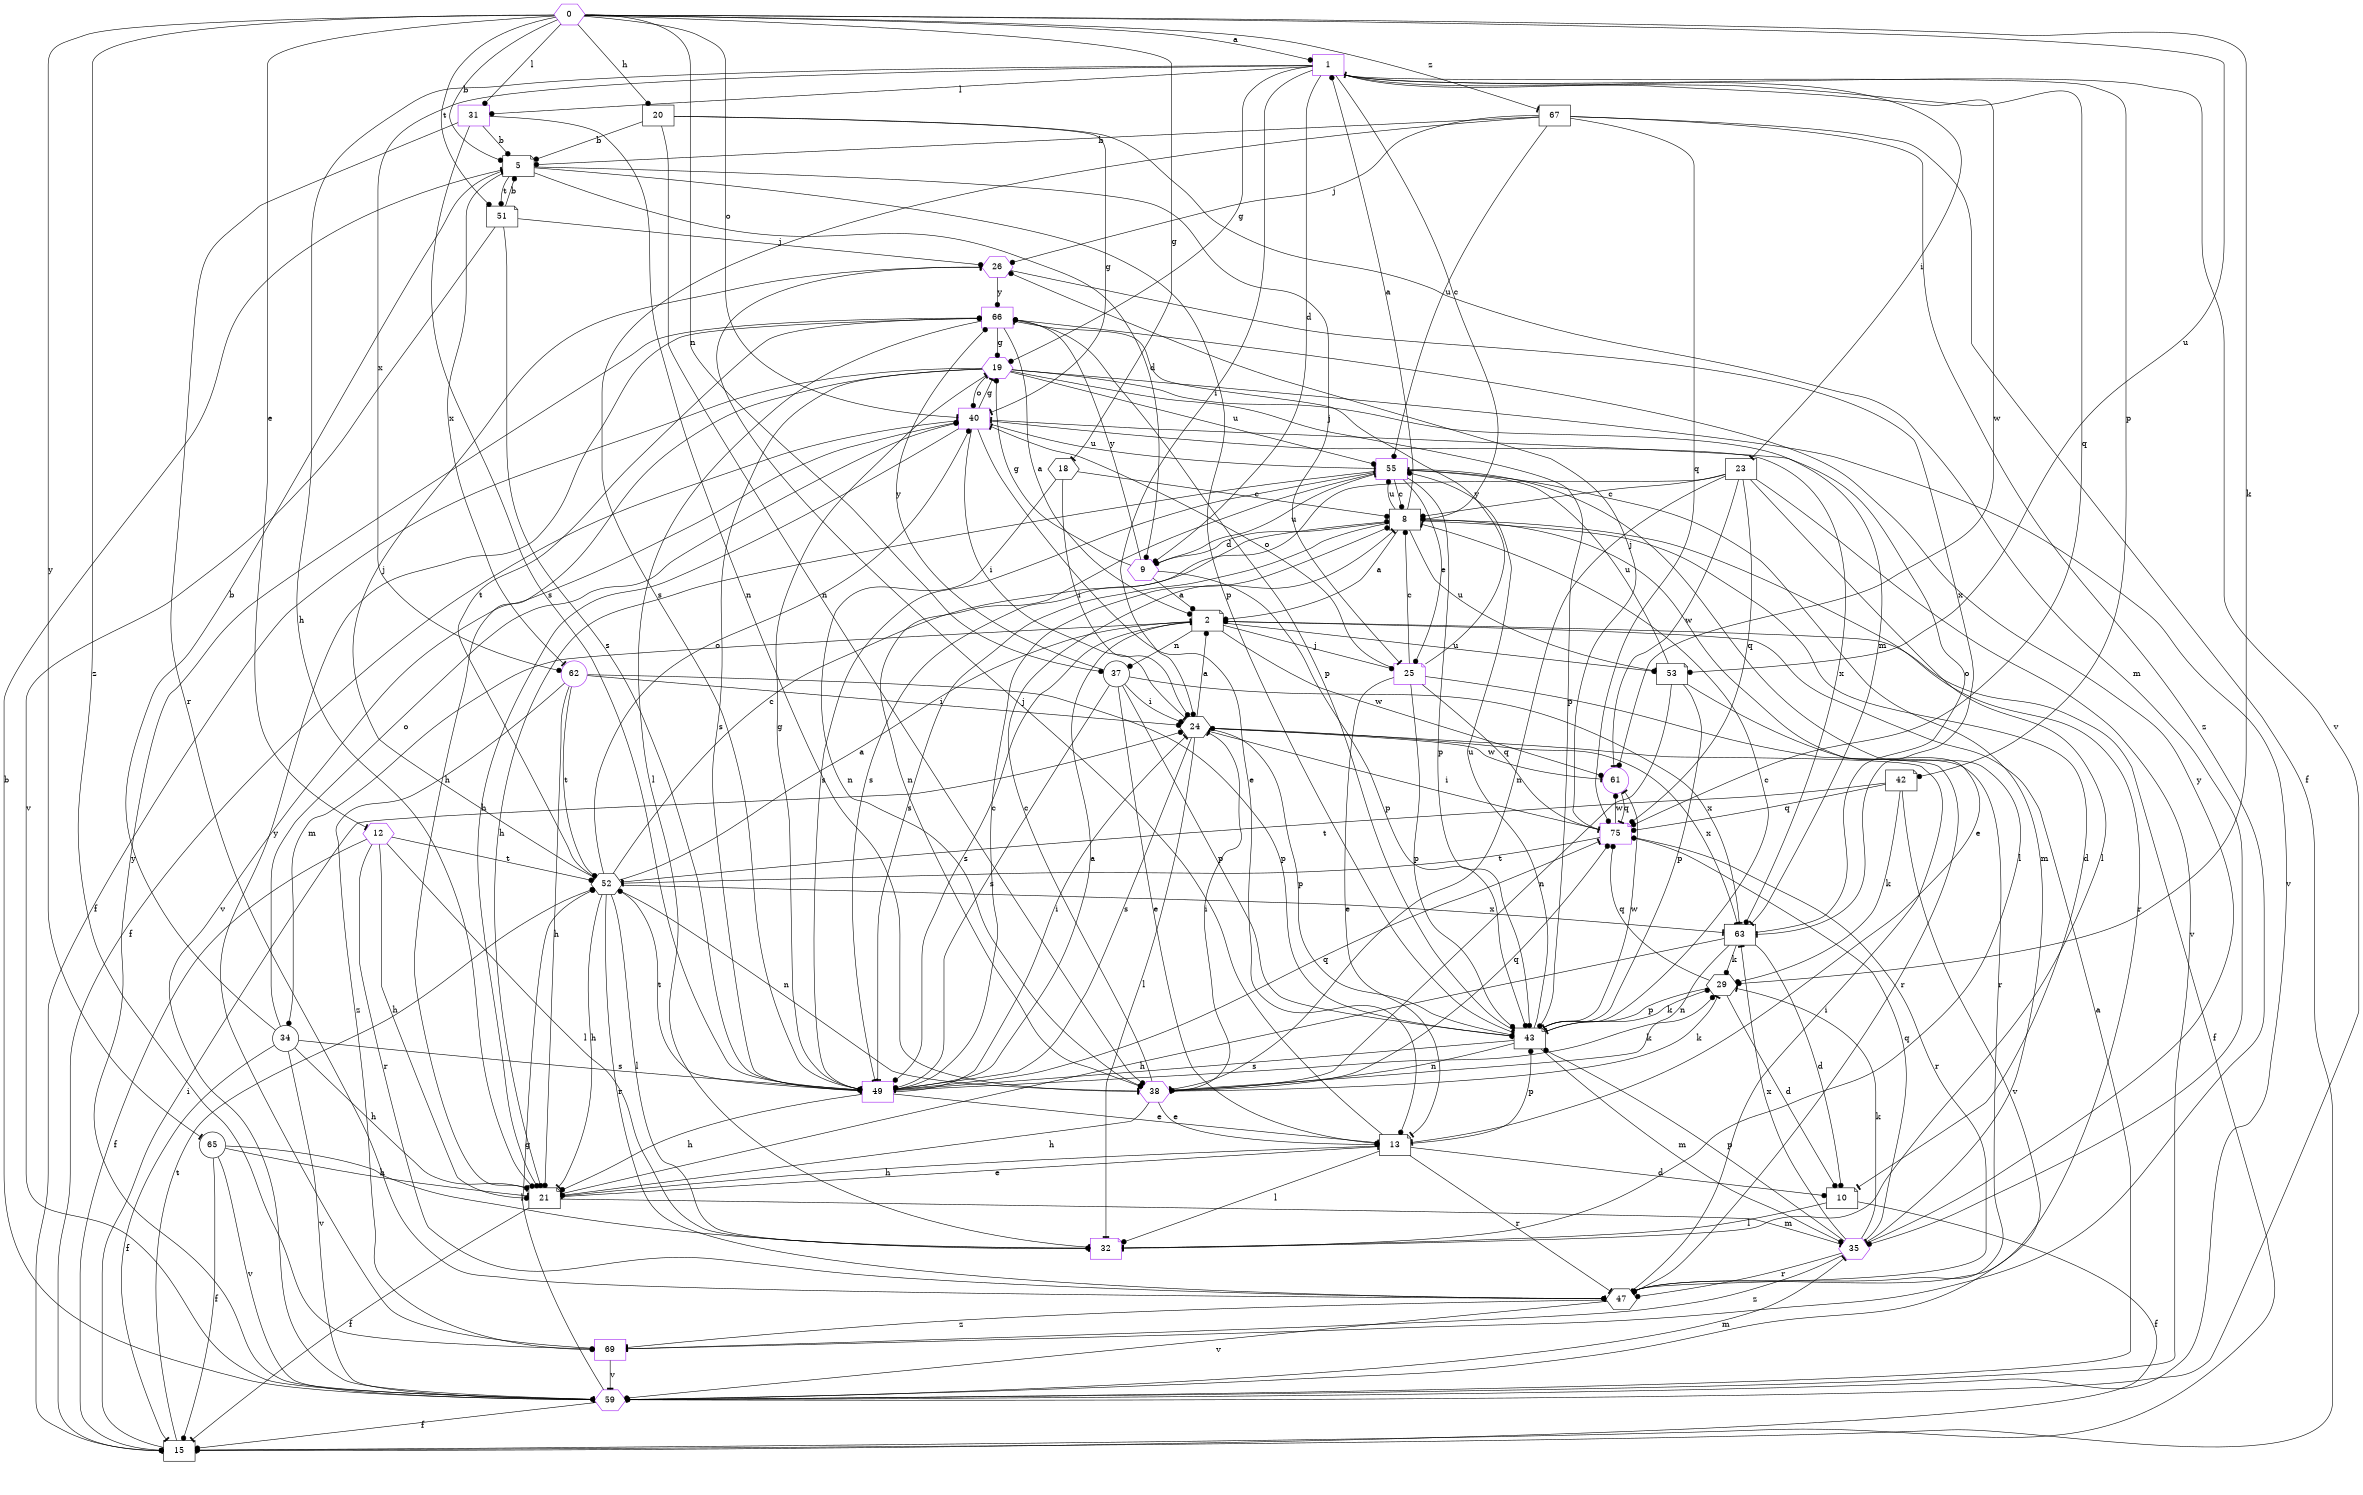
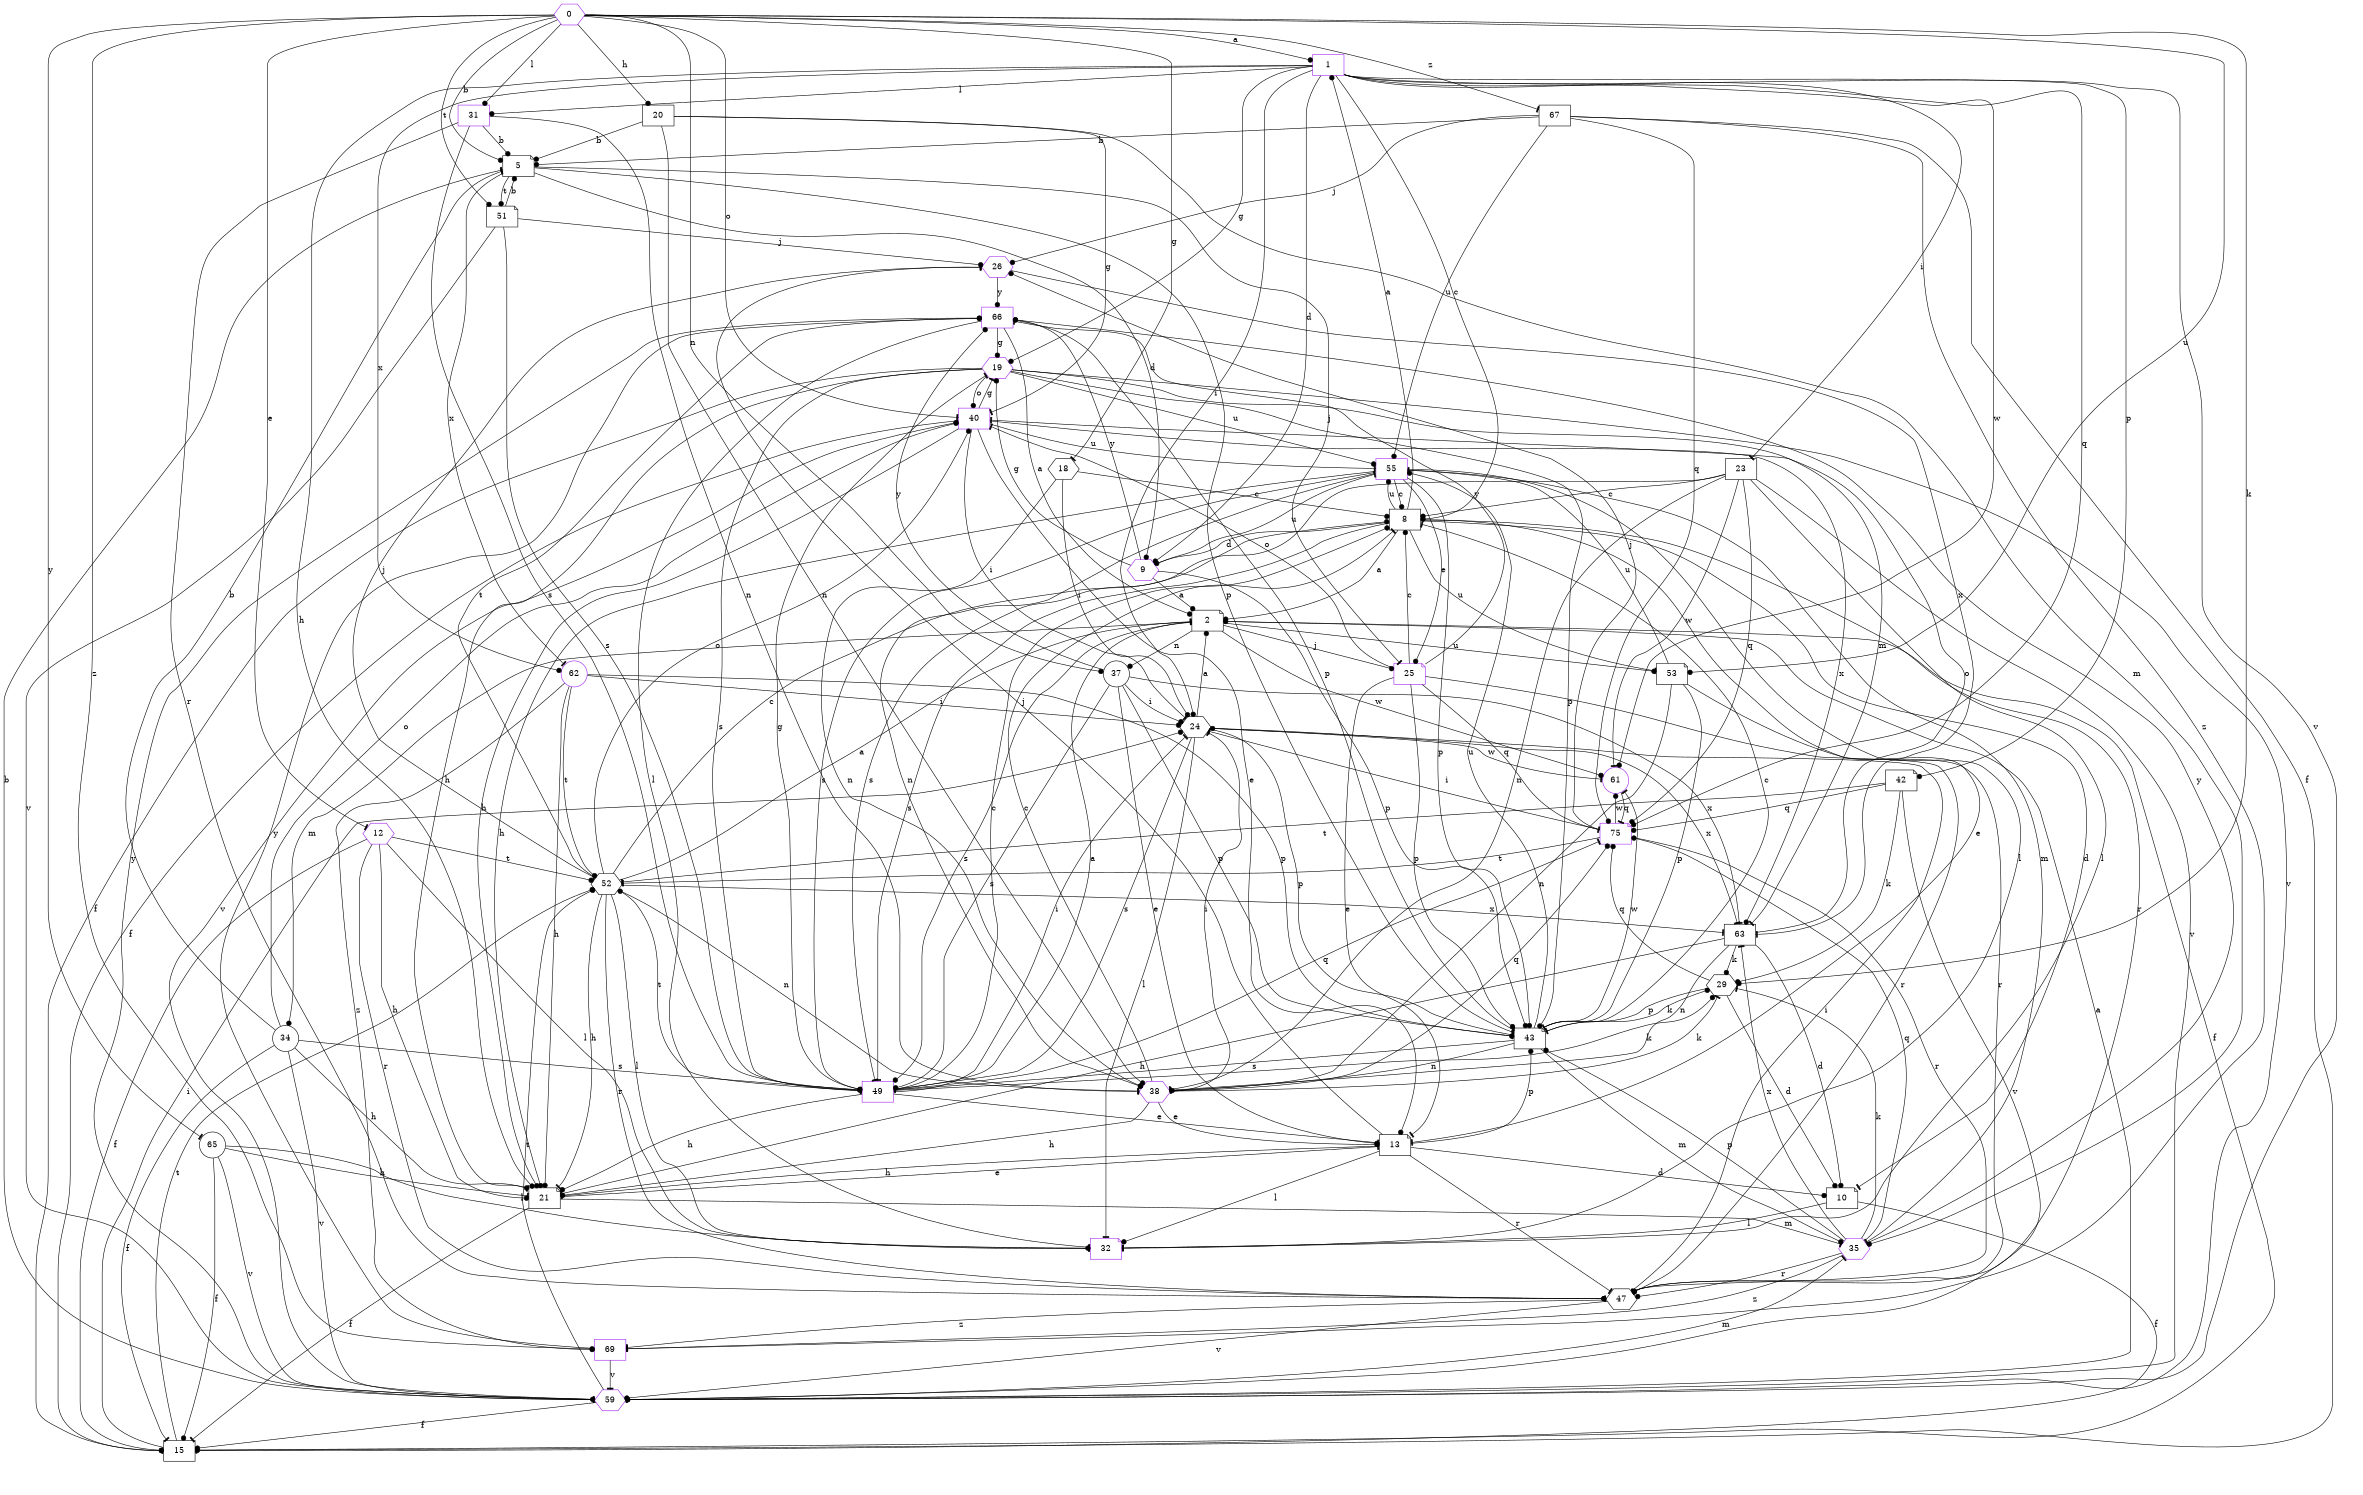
  strict digraph {
    node [color=black shape=hexagon]
    edge [arrowhead=dot]
    0 [color=purple]
    1 [color=purple shape=box]
    5 [shape=note]
    12 [color=purple]
    18
    20 [shape=box]
    29
    31 [color=purple shape=box]
    37 [shape=circle]
    40 [color=purple shape=box]
    51 [shape=note]
    53 [shape=note]
    65 [shape=circle]
    67 [shape=box]
    69 [color=purple shape=box]
    8 [shape=box]
    9 [color=purple]
    19 [color=purple]
    21 [shape=note]
    23 [shape=box]
    24
    42 [shape=note]
    n23 [color=purple label=75 shape=note]
    59 [color=purple]
    61 [color=purple shape=circle]
    62 [color=purple shape=circle]
    25 [color=purple shape=note]
    43 [shape=note]
    15 [shape=box]
    47
    32 [color=purple shape=note]
    52
    38 [color=purple]
    35 [color=purple]
    10 [shape=note]
    49 [color=purple shape=box]
    13 [shape=note]
    66 [color=purple shape=box]
    63 [shape=box]
    55 [color=purple shape=box]
    26 [color=purple]
    2 [shape=note]
    34 [shape=circle]
    0 -> 1 [label=a]
    0 -> 5 [label=b]
    0 -> 12 [arrowhead=tee label=e]
    0 -> 18 [arrowhead=tee label=g]
    0 -> 20 [label=h]
    0 -> 29 [label=k]
    0 -> 31 [label=l]
    0 -> 37 [label=n]
    0 -> 40 [arrowhead=tee label=o]
    0 -> 51 [label=t]
    0 -> 53 [label=u]
    0 -> 65 [arrowhead=tee label=y]
    0 -> 67 [arrowhead=tee label=z]
    0 -> 69 [label=z]
    1 -> 31 [label=l]
    1 -> 8 [label=c]
    1 -> 9 [label=d]
    1 -> 19 [label=g]
    1 -> 21 [label=h]
    1 -> 23 [arrowhead=tee label=i]
    1 -> 24 [label=i]
    1 -> 42 [label=p]
    1 -> n23 [label=q]
-   59 -> 1 [arrowhead=tee label=v]
+   1 -> 59 [arrowhead=tee label=v]
    1 -> 61 [label=w]
    1 -> 62 [label=x]
    5 -> 51 [label=t]
    5 -> 9 [label=d]
    5 -> 62 [arrowhead=tee label=x]
    5 -> 25 [arrowhead=tee label=j]
    5 -> 43 [arrowhead=tee label=p]
    12 -> 21 [label=h]
    12 -> 15 [label=f]
    12 -> 47 [label=r]
    12 -> 32 [label=l]
    12 -> 52 [label=t]
    18 -> 8 [label=c]
    18 -> 24 [label=i]
    18 -> 38 [label=n]
    20 -> 5 [label=b]
    20 -> 40 [arrowhead=tee label=g]
    20 -> 38 [label=n]
    20 -> 35 [label=m]
    29 -> n23 [label=q]
    29 -> 43 [arrowhead=tee label=p]
    29 -> 10 [label=d]
    31 -> 5 [label=b]
    31 -> 47 [label=r]
    31 -> 38 [arrowhead=tee label=n]
    31 -> 49 [label=s]
    37 -> 24 [label=i]
    37 -> 43 [arrowhead=tee label=p]
    37 -> 49 [label=s]
    37 -> 13 [label=e]
    37 -> 66 [label=y]
    37 -> 63 [arrowhead=tee label=x]
    40 -> 19 [arrowhead=tee label=g]
    40 -> 21 [label=h]
    40 -> 24 [arrowhead=tee label=i]
    40 -> 15 [arrowhead=tee label=f]
    40 -> 13 [label=e]
    40 -> 63 [label=x]
    40 -> 55 [arrowhead=tee label=u]
    51 -> 5 [label=b]
    51 -> 59 [label=v]
    51 -> 49 [arrowhead=tee label=s]
    51 -> 26 [label=j]
    53 -> 43 [arrowhead=tee label=p]
    53 -> 47 [label=r]
    53 -> 38 [label=n]
    53 -> 55 [arrowhead=tee label=u]
    65 -> 21 [arrowhead=tee label=h]
    65 -> 59 [arrowhead=tee label=v]
    65 -> 15 [label=f]
    65 -> 32 [arrowhead=tee label=l]
    67 -> 5 [label=b]
    67 -> 69 [arrowhead=tee label=z]
    67 -> n23 [label=q]
    67 -> 15 [arrowhead=tee label=f]
-   67 -> 49 [arrowhead=tee label=s]
    67 -> 55 [label=u]
    67 -> 26 [label=j]
    69 -> 59 [arrowhead=tee label=v]
    69 -> 66 [label=y]
    8 -> 1 [label=a]
    8 -> 53 [arrowhead=tee label=u]
    8 -> 9 [label=d]
    8 -> 47 [arrowhead=tee label=r]
    8 -> 10 [arrowhead=tee label=d]
    8 -> 49 [arrowhead=tee label=s]
    8 -> 13 [arrowhead=tee label=e]
    8 -> 55 [label=u]
    8 -> 2 [label=a]
    9 -> 19 [label=g]
    9 -> 43 [label=p]
    9 -> 66 [label=y]
    9 -> 55 [arrowhead=tee label=u]
    9 -> 2 [label=a]
    19 -> 40 [label=o]
    19 -> 21 [label=h]
    19 -> 59 [label=v]
    19 -> 43 [label=p]
    19 -> 15 [label=f]
    19 -> 49 [arrowhead=tee label=s]
    19 -> 63 [arrowhead=tee label=m]
    19 -> 55 [label=u]
    21 -> 15 [arrowhead=tee label=f]
    21 -> 35 [arrowhead=tee label=m]
    21 -> 13 [arrowhead=tee label=e]
    23 -> 8 [label=c]
    23 -> n23 [label=q]
    23 -> 59 [label=v]
    23 -> 61 [arrowhead=tee label=w]
    23 -> 32 [arrowhead=tee label=l]
    23 -> 38 [arrowhead=tee label=n]
    23 -> 49 [arrowhead=tee label=s]
    24 -> 61 [arrowhead=tee label=w]
    24 -> 43 [arrowhead=tee label=p]
    24 -> 32 [arrowhead=tee label=l]
    24 -> 49 [arrowhead=tee label=s]
    24 -> 63 [arrowhead=tee label=x]
    24 -> 2 [label=a]
    42 -> 29 [label=k]
    42 -> n23 [label=q]
    42 -> 59 [arrowhead=tee label=v]
    42 -> 52 [arrowhead=tee label=t]
    n23 -> 24 [arrowhead=tee label=i]
    n23 -> 61 [label=w]
    n23 -> 47 [arrowhead=tee label=r]
    n23 -> 52 [arrowhead=tee label=t]
    n23 -> 26 [label=j]
    59 -> 5 [arrowhead=tee label=b]
    59 -> 40 [label=v]
    59 -> 15 [label=f]
-   59 -> 52 [label=g]
+   59 -> 52 [label=t]
    59 -> 35 [arrowhead=tee label=m]
    59 -> 66 [label=y]
    59 -> 2 [label=a]
    61 -> n23 [arrowhead=tee label=q]
    62 -> 69 [label=z]
    62 -> 21 [label=h]
    62 -> 24 [label=i]
    62 -> 43 [label=p]
    62 -> 52 [label=t]
    25 -> 40 [arrowhead=tee label=o]
    25 -> 8 [label=c]
    25 -> n23 [arrowhead=tee label=q]
    25 -> 43 [label=p]
    25 -> 47 [label=r]
    25 -> 13 [arrowhead=tee label=e]
    25 -> 66 [arrowhead=tee label=y]
    43 -> 29 [label=k]
    43 -> 8 [arrowhead=tee label=c]
    43 -> 61 [arrowhead=tee label=w]
    43 -> 38 [arrowhead=tee label=n]
    43 -> 35 [label=m]
    43 -> 49 [arrowhead=tee label=s]
    43 -> 55 [label=u]
    15 -> 24 [label=i]
    15 -> 52 [label=t]
    47 -> 69 [arrowhead=tee label=z]
    47 -> 24 [label=i]
    47 -> 59 [label=v]
    52 -> 40 [label=o]
    52 -> 8 [label=c]
    52 -> 21 [arrowhead=tee label=h]
    52 -> 47 [arrowhead=tee label=r]
    52 -> 32 [arrowhead=tee label=l]
    52 -> 38 [arrowhead=tee label=n]
    52 -> 63 [arrowhead=tee label=x]
    52 -> 26 [arrowhead=tee label=j]
    52 -> 2 [arrowhead=tee label=a]
    38 -> 29 [arrowhead=tee label=k]
    38 -> 8 [arrowhead=tee label=c]
    38 -> 21 [label=h]
    38 -> 24 [arrowhead=tee label=i]
    38 -> n23 [label=q]
    38 -> 13 [label=e]
    35 -> 29 [arrowhead=tee label=k]
    35 -> 69 [arrowhead=tee label=z]
    35 -> n23 [label=q]
    35 -> 43 [label=p]
    35 -> 47 [label=r]
    35 -> 66 [label=y]
    35 -> 63 [arrowhead=tee label=x]
    10 -> 15 [label=f]
    10 -> 32 [arrowhead=tee label=l]
    49 -> 29 [label=k]
    49 -> 8 [label=c]
    49 -> 19 [arrowhead=tee label=g]
    49 -> 21 [label=h]
    49 -> 24 [arrowhead=tee label=i]
    49 -> n23 [arrowhead=tee label=q]
    49 -> 52 [label=t]
    49 -> 13 [arrowhead=tee label=e]
    49 -> 2 [arrowhead=tee label=a]
    13 -> 21 [arrowhead=tee label=h]
    13 -> 43 [label=p]
    13 -> 47 [arrowhead=tee label=r]
    13 -> 32 [label=l]
    13 -> 10 [label=d]
    13 -> 26 [arrowhead=tee label=j]
    66 -> 19 [label=g]
    66 -> 43 [arrowhead=tee label=p]
    66 -> 32 [arrowhead=tee label=l]
    66 -> 52 [arrowhead=tee label=t]
    66 -> 2 [label=a]
    63 -> 29 [label=k]
    63 -> 40 [arrowhead=tee label=o]
    63 -> 21 [arrowhead=tee label=h]
    63 -> 38 [arrowhead=tee label=n]
    63 -> 10 [label=d]
    55 -> 8 [label=c]
    55 -> 21 [label=h]
    55 -> 25 [label=e]
    55 -> 43 [label=p]
    55 -> 32 [arrowhead=tee label=l]
    55 -> 38 [label=n]
    55 -> 35 [arrowhead=tee label=m]
    55 -> 49 [label=s]
    26 -> 66 [label=y]
    26 -> 63 [arrowhead=tee label=x]
    2 -> 37 [label=n]
    2 -> 53 [label=u]
    2 -> 61 [label=w]
    2 -> 25 [label=j]
    2 -> 15 [arrowhead=tee label=f]
    2 -> 49 [label=s]
    2 -> 34 [label=m]
    34 -> 5 [arrowhead=tee label=b]
    34 -> 40 [label=o]
    34 -> 21 [arrowhead=tee label=h]
    34 -> 59 [arrowhead=tee label=v]
    34 -> 15 [arrowhead=tee label=f]
    34 -> 49 [arrowhead=tee label=s]
  }
